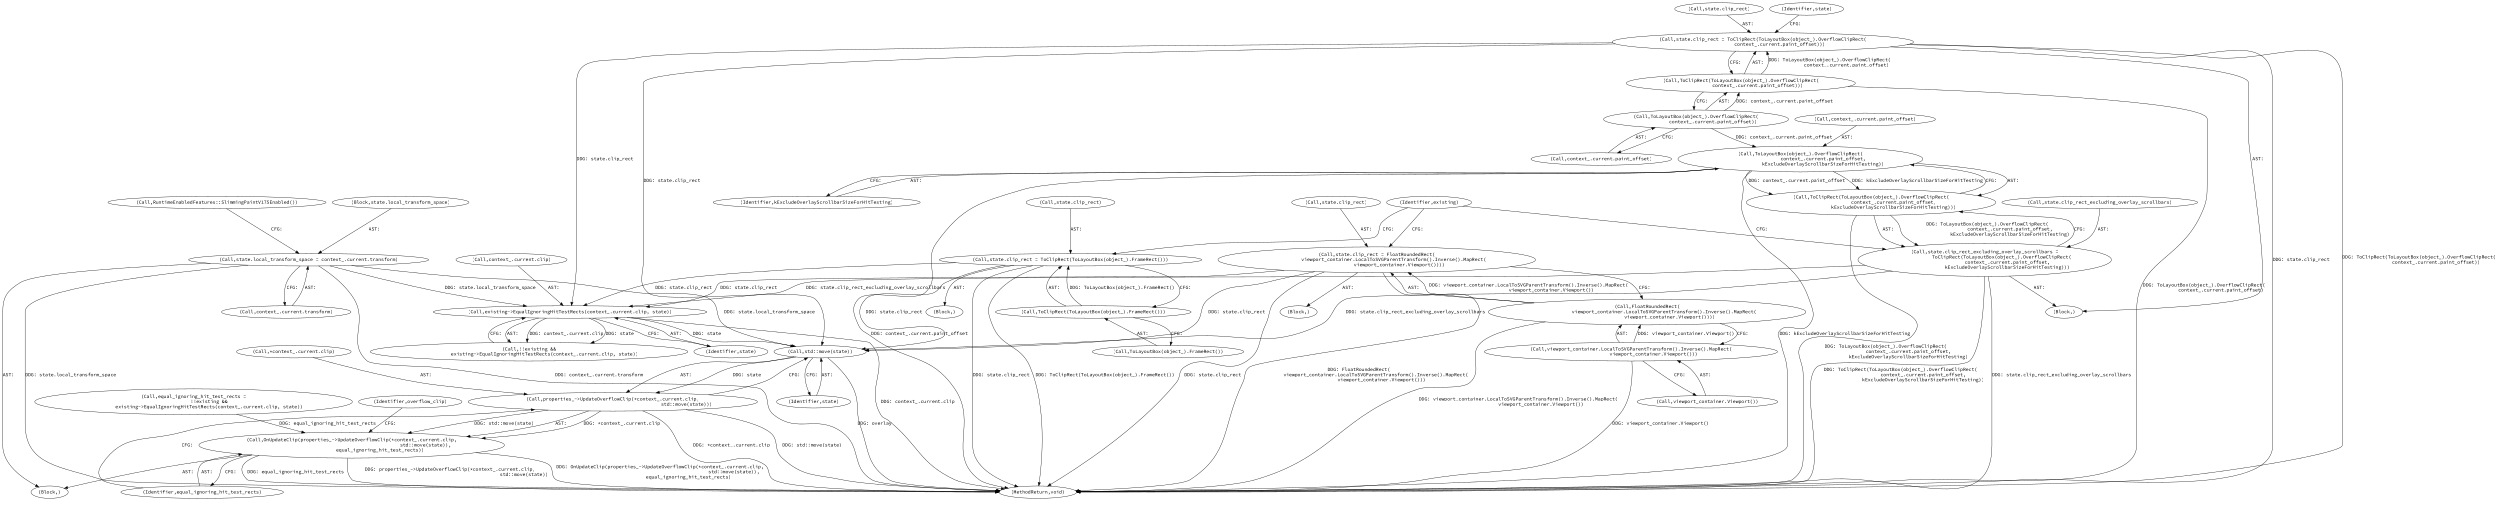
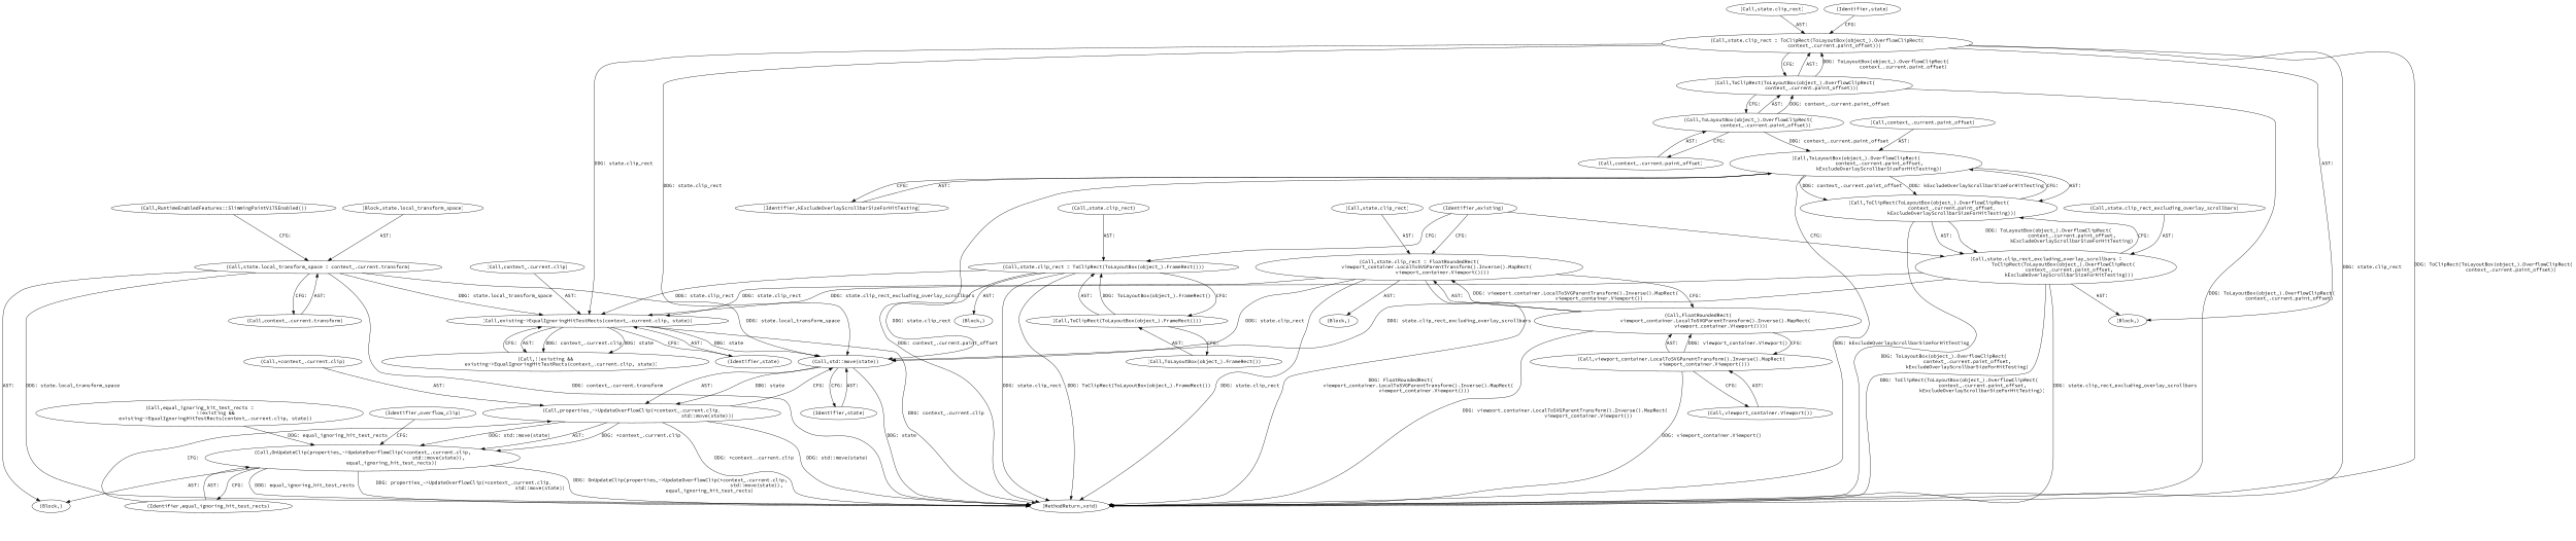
  digraph {
    fontname="Source Code Pro"
    node [fontname="Source Code Pro"]
    edge [fontname="Source Code Pro"]
    n1 [label="(Call,std::move(state))"]
    n2 [label="(Call,properties_->UpdateOverflowClip(*context_.current.clip,\n                                                    std::move(state)))"]
    n3 [label="(Identifier,state)"]
    n4 [label="(MethodReturn,void)"]
    n5 [label="(Call,OnUpdateClip(properties_->UpdateOverflowClip(*context_.current.clip,\n                                                    std::move(state)),\n                    equal_ignoring_hit_test_rects))"]
    n6 [label="(Call,state.local_transform_space = context_.current.transform)"]
    n7 [label="(Call,existing->EqualIgnoringHitTestRects(context_.current.clip, state))"]
    n8 [label="(Call,context_.current.transform)"]
    n9 [label="(Block,)"]
    n10 [label="(Identifier,state)"]
    n11 [label="(Call,!!existing &&\n           existing->EqualIgnoringHitTestRects(context_.current.clip, state))"]
    n12 [label="(Call,state.clip_rect = ToClipRect(ToLayoutBox(object_).OverflowClipRect(\n            context_.current.paint_offset)))"]
    n13 [label="(Call,ToClipRect(ToLayoutBox(object_).OverflowClipRect(\n            context_.current.paint_offset)))"]
    n14 [label="(Block,)"]
    n15 [label="(Call,ToLayoutBox(object_).OverflowClipRect(\n            context_.current.paint_offset))"]
    n16 [label="(Call,ToLayoutBox(object_).OverflowClipRect(\n                context_.current.paint_offset,\n                kExcludeOverlayScrollbarSizeForHitTesting))"]
    n17 [label="(Call,context_.current.paint_offset)"]
    n18 [label="(Call,ToClipRect(ToLayoutBox(object_).OverflowClipRect(\n                context_.current.paint_offset,\n                kExcludeOverlayScrollbarSizeForHitTesting)))"]
    n19 [label="(Identifier,kExcludeOverlayScrollbarSizeForHitTesting)"]
    n20 [label="(Call,state.clip_rect = ToClipRect(ToLayoutBox(object_).FrameRect()))"]
    n21 [label="(Call,ToClipRect(ToLayoutBox(object_).FrameRect()))"]
    n22 [label="(Block,)"]
    n23 [label="(Call,ToLayoutBox(object_).FrameRect())"]
    n24 [label="(Call,state.clip_rect_excluding_overlay_scrollbars =\n            ToClipRect(ToLayoutBox(object_).OverflowClipRect(\n                context_.current.paint_offset,\n                kExcludeOverlayScrollbarSizeForHitTesting)))"]
    n25 [label="(Call,state.clip_rect = FloatRoundedRect(\n            viewport_container.LocalToSVGParentTransform().Inverse().MapRect(\n                viewport_container.Viewport())))"]
    n26 [label="(Call,FloatRoundedRect(\n            viewport_container.LocalToSVGParentTransform().Inverse().MapRect(\n                viewport_container.Viewport())))"]
    n27 [label="(Block,)"]
    n28 [label="(Call,viewport_container.LocalToSVGParentTransform().Inverse().MapRect(\n                viewport_container.Viewport()))"]
    n29 [label="(Call,viewport_container.Viewport())"]
    n30 [label="(Identifier,equal_ignoring_hit_test_rects)"]
    n31 [label="(Call,RuntimeEnabledFeatures::SlimmingPaintV175Enabled())"]
    n32 [label="(Identifier,existing)"]
    n33 [label="(Call,context_.current.paint_offset)"]
    n34 [label="(Call,state.clip_rect)"]
    n35 [label="(Call,state.clip_rect)"]
    n36 [label="(Call,state.clip_rect_excluding_overlay_scrollbars)"]
    n37 [label="(Identifier,overflow_clip)"]
    n38 [label="(Identifier,state)"]
    n39 [label="(Call,state.clip_rect)"]
    n40 [label="(Call,context_.current.clip)"]
    n41 [label="(Block,state.local_transform_space)"]
    n42 [label="(Call,*context_.current.clip)"]
    n43 [label="(Call,equal_ignoring_hit_test_rects =\n           !!existing &&\n           existing->EqualIgnoringHitTestRects(context_.current.clip, state))"]
    n1 -> n2 [label="AST: "]
    n1 -> n2 [label="DDG: state"]
    n1 -> n3 [label="CFG: "]
-   n1 -> n4 [label="DDG: overlay"]
+   n1 -> n4 [label="DDG: state"]
    n2 -> n1 [label="CFG: "]
    n2 -> n4 [label="DDG: *context_.current.clip"]
    n2 -> n4 [label="DDG: std::move(state)"]
    n2 -> n5 [label="AST: "]
    n2 -> n5 [label="DDG: *context_.current.clip"]
    n2 -> n5 [label="DDG: std::move(state)"]
    n3 -> n1 [label="AST: "]
    n5 -> n4 [label="DDG: equal_ignoring_hit_test_rects"]
    n5 -> n4 [label="DDG: properties_->UpdateOverflowClip(*context_.current.clip,\n                                                    std::move(state))"]
    n5 -> n4 [label="DDG: OnUpdateClip(properties_->UpdateOverflowClip(*context_.current.clip,\n                                                    std::move(state)),\n                    equal_ignoring_hit_test_rects)"]
    n5 -> n9 [label="AST: "]
    n5 -> n30 [label="CFG: "]
    n6 -> n1 [label="DDG: state.local_transform_space"]
    n6 -> n4 [label="DDG: state.local_transform_space"]
    n6 -> n4 [label="DDG: context_.current.transform"]
    n6 -> n7 [label="DDG: state.local_transform_space"]
    n6 -> n8 [label="CFG: "]
    n6 -> n9 [label="AST: "]
    n7 -> n1 [label="DDG: state"]
    n7 -> n4 [label="DDG: context_.current.clip"]
    n7 -> n10 [label="CFG: "]
    n7 -> n11 [label="AST: "]
    n7 -> n11 [label="DDG: context_.current.clip"]
    n7 -> n11 [label="DDG: state"]
    n8 -> n6 [label="AST: "]
    n10 -> n7 [label="AST: "]
    n11 -> n7 [label="CFG: "]
    n12 -> n1 [label="DDG: state.clip_rect"]
    n12 -> n4 [label="DDG: state.clip_rect"]
    n12 -> n4 [label="DDG: ToClipRect(ToLayoutBox(object_).OverflowClipRect(\n            context_.current.paint_offset))"]
    n12 -> n7 [label="DDG: state.clip_rect"]
    n12 -> n13 [label="CFG: "]
    n12 -> n14 [label="AST: "]
    n13 -> n4 [label="DDG: ToLayoutBox(object_).OverflowClipRect(\n            context_.current.paint_offset)"]
    n13 -> n12 [label="AST: "]
    n13 -> n12 [label="DDG: ToLayoutBox(object_).OverflowClipRect(\n            context_.current.paint_offset)"]
    n13 -> n15 [label="CFG: "]
    n15 -> n13 [label="AST: "]
    n15 -> n13 [label="DDG: context_.current.paint_offset"]
    n15 -> n16 [label="DDG: context_.current.paint_offset"]
    n15 -> n17 [label="CFG: "]
    n16 -> n4 [label="DDG: context_.current.paint_offset"]
    n16 -> n4 [label="DDG: kExcludeOverlayScrollbarSizeForHitTesting"]
    n16 -> n18 [label="AST: "]
    n16 -> n18 [label="DDG: context_.current.paint_offset"]
    n16 -> n18 [label="DDG: kExcludeOverlayScrollbarSizeForHitTesting"]
    n16 -> n19 [label="CFG: "]
    n17 -> n15 [label="AST: "]
    n18 -> n4 [label="DDG: ToLayoutBox(object_).OverflowClipRect(\n                context_.current.paint_offset,\n                kExcludeOverlayScrollbarSizeForHitTesting)"]
    n18 -> n16 [label="CFG: "]
    n18 -> n24 [label="AST: "]
    n18 -> n24 [label="DDG: ToLayoutBox(object_).OverflowClipRect(\n                context_.current.paint_offset,\n                kExcludeOverlayScrollbarSizeForHitTesting)"]
    n19 -> n16 [label="AST: "]
    n20 -> n1 [label="DDG: state.clip_rect"]
    n20 -> n4 [label="DDG: state.clip_rect"]
    n20 -> n4 [label="DDG: ToClipRect(ToLayoutBox(object_).FrameRect())"]
    n20 -> n7 [label="DDG: state.clip_rect"]
    n20 -> n21 [label="CFG: "]
    n20 -> n22 [label="AST: "]
    n21 -> n20 [label="AST: "]
    n21 -> n20 [label="DDG: ToLayoutBox(object_).FrameRect()"]
    n21 -> n23 [label="CFG: "]
    n23 -> n21 [label="AST: "]
    n24 -> n1 [label="DDG: state.clip_rect_excluding_overlay_scrollbars"]
    n24 -> n4 [label="DDG: state.clip_rect_excluding_overlay_scrollbars"]
    n24 -> n4 [label="DDG: ToClipRect(ToLayoutBox(object_).OverflowClipRect(\n                context_.current.paint_offset,\n                kExcludeOverlayScrollbarSizeForHitTesting))"]
    n24 -> n7 [label="DDG: state.clip_rect_excluding_overlay_scrollbars"]
    n24 -> n14 [label="AST: "]
    n24 -> n18 [label="CFG: "]
    n25 -> n1 [label="DDG: state.clip_rect"]
    n25 -> n4 [label="DDG: FloatRoundedRect(\n            viewport_container.LocalToSVGParentTransform().Inverse().MapRect(\n                viewport_container.Viewport()))"]
    n25 -> n4 [label="DDG: state.clip_rect"]
    n25 -> n7 [label="DDG: state.clip_rect"]
    n25 -> n26 [label="CFG: "]
    n25 -> n27 [label="AST: "]
    n26 -> n4 [label="DDG: viewport_container.LocalToSVGParentTransform().Inverse().MapRect(\n                viewport_container.Viewport())"]
    n26 -> n25 [label="AST: "]
    n26 -> n25 [label="DDG: viewport_container.LocalToSVGParentTransform().Inverse().MapRect(\n                viewport_container.Viewport())"]
    n26 -> n28 [label="CFG: "]
    n28 -> n4 [label="DDG: viewport_container.Viewport()"]
    n28 -> n26 [label="AST: "]
    n28 -> n26 [label="DDG: viewport_container.Viewport()"]
    n28 -> n29 [label="CFG: "]
    n29 -> n28 [label="AST: "]
    n30 -> n2 [label="CFG: "]
    n30 -> n5 [label="AST: "]
    n31 -> n6 [label="CFG: "]
    n32 -> n20 [label="CFG: "]
    n32 -> n24 [label="CFG: "]
    n32 -> n25 [label="CFG: "]
    n33 -> n16 [label="AST: "]
    n34 -> n12 [label="AST: "]
    n35 -> n25 [label="AST: "]
    n36 -> n24 [label="AST: "]
    n37 -> n5 [label="CFG: "]
    n38 -> n12 [label="CFG: "]
    n39 -> n20 [label="AST: "]
    n40 -> n7 [label="AST: "]
    n41 -> n6 [label="AST: "]
    n42 -> n2 [label="AST: "]
    n43 -> n5 [label="DDG: equal_ignoring_hit_test_rects"]
  }
